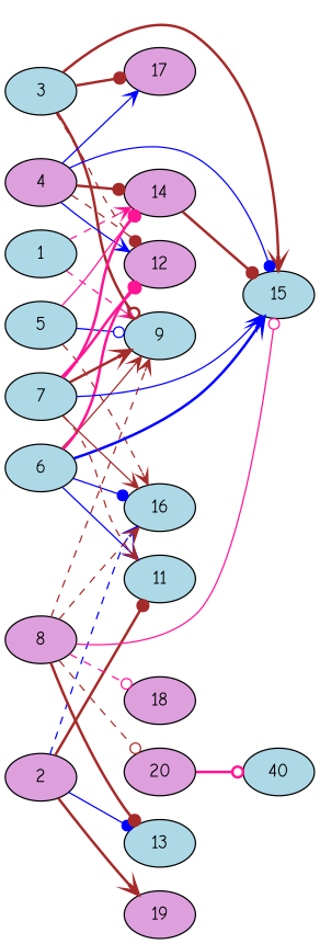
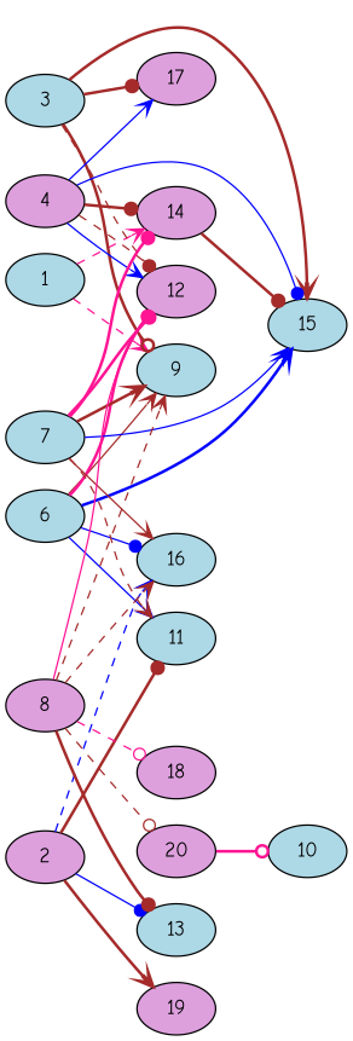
  digraph {
    fontname="Comic Neue"
    rankdir=LR
    node [alpha=0.13 fillcolor=lightblue fontname="Comic Neue" style=filled]
    edge [arrowhead=vee color=brown fontname="Comic Neue" style=bold]
    1 [alpha=0.00 expect_size=48231424]
    9 [alpha=0.18 expect_size=33343488]
    14 [alpha=0.12 expect_size=24199168 fillcolor=plum]
    15 [alpha=0.19 expect_size=38455296]
    2 [alpha=0.11 expect_size=29425664 fillcolor=plum]
    11 [expect_size=8930304]
    13 [alpha=0.01 expect_size=36373504]
    16 [alpha=0.14 expect_size=31068160]
    19 [alpha=0.16 expect_size=26802176 fillcolor=plum]
-   10 [alpha=0.05 expect_size=14625792 label=40]
+   10 [alpha=0.05 expect_size=14625792]
    3 [alpha=0.15 expect_size=27375616]
    12 [alpha=0.03 expect_size=9416704 fillcolor=plum]
    17 [alpha=0.07 expect_size=7525376 fillcolor=plum]
    4 [alpha=0.06 expect_size=32971776 fillcolor=plum]
-   5 [alpha=0.17 expect_size=35621888]
    6 [alpha=0.10 expect_size=51877888]
    7 [alpha=0.15 expect_size=47650816]
    8 [expect_size=33682432 fillcolor=plum]
    18 [alpha=0.17 expect_size=43014144 fillcolor=plum]
    20 [alpha=0.05 expect_size=21437440 fillcolor=plum]
    1 -> 9 [color=deeppink style=dashed]
    1 -> 14 [color=deeppink style=dashed]
    14 -> 15 [arrowhead=dot]
    2 -> 11 [arrowhead=dot]
    2 -> 13 [arrowhead=dot color=blue style=solid]
    2 -> 16 [color=blue style=dashed]
    2 -> 19
    3 -> 9 [arrowhead=odot]
    3 -> 15
    3 -> 12 [arrowhead=odot style=dashed]
    3 -> 17 [arrowhead=dot]
    4 -> 14 [arrowhead=dot]
    4 -> 15 [arrowhead=dot color=blue style=solid]
    4 -> 12 [color=blue style=solid]
    4 -> 12 [arrowhead=dot style=dashed]
    4 -> 17 [color=blue style=solid]
-   5 -> 9 [arrowhead=odot color=blue style=solid]
-   5 -> 14 [arrowhead=dot color=deeppink style=solid]
-   5 -> 16 [style=dashed]
    6 -> 9 [style=solid]
    6 -> 15 [color=blue]
    6 -> 11 [color=blue style=solid]
    6 -> 16 [arrowhead=dot color=blue style=solid]
    6 -> 12 [arrowhead=dot color=deeppink]
    7 -> 9
    7 -> 14 [arrowhead=dot color=deeppink]
    7 -> 15 [color=blue style=solid]
    7 -> 11 [style=dashed]
    7 -> 16 [style=solid]
    7 -> 12 [arrowhead=odot color=deeppink]
    8 -> 9 [style=dashed]
-   8 -> 15 [arrowhead=odot color=deeppink style=solid]
+   8 -> 12 [arrowhead=odot color=deeppink style=solid]
    8 -> 13 [arrowhead=dot]
    8 -> 16 [style=dashed]
    8 -> 18 [arrowhead=odot color=deeppink style=dashed]
    8 -> 20 [arrowhead=odot style=dashed]
    20 -> 10 [arrowhead=odot color=deeppink]
  }
